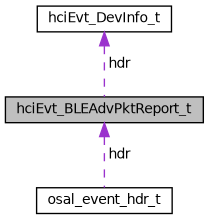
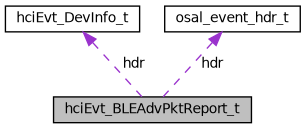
  digraph {
    node [color=black fillcolor=white fontname=Helvetica fontsize=10 shape=record style=filled]
    edge [color=darkorchid3 dir=back fontname=Helvetica fontsize=10 labelfontname=Helvetica labelfontsize=10 style=dashed]
    n1 [fillcolor=grey75 fontcolor=black height=0.2 label=hciEvt_BLEAdvPktReport_t width=0.4]
    n2 [height=0.2 label=hciEvt_DevInfo_t width=0.4]
    n3 [height=0.2 label=osal_event_hdr_t width=0.4]
    n2 -> n1 [label=" hdr"]
-   n1 -> n3 [label=" hdr"]
+   n3 -> n1 [label=" hdr"]
  }
